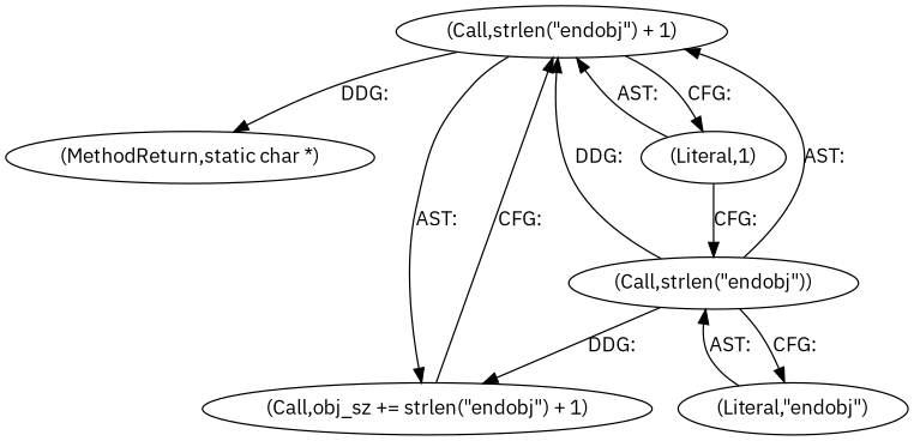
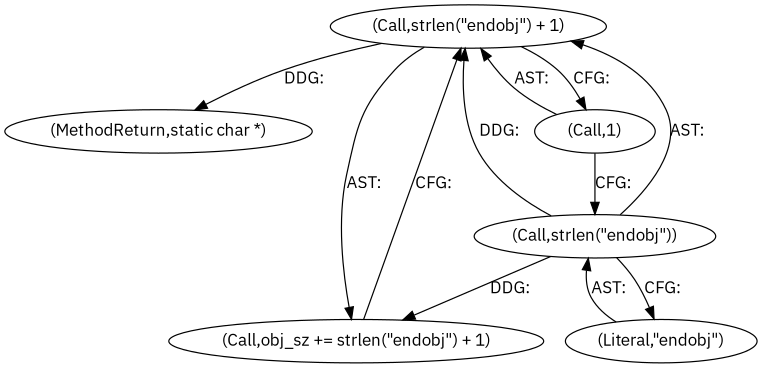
  digraph {
    fontname="IBM Plex Sans"
    node [fontname="IBM Plex Sans"]
    edge [fontname="IBM Plex Sans"]
    n1 [label="(Call,strlen(\"endobj\") + 1)"]
    n2 [label="(MethodReturn,static char *)"]
-   n3 [label="(Literal,1)"]
+   n3 [label="(Call,1)"]
    n4 [label="(Call,obj_sz += strlen(\"endobj\") + 1)"]
    n5 [label="(Call,strlen(\"endobj\"))"]
    n6 [label="(Literal,\"endobj\")"]
    n1 -> n2 [label="DDG: "]
    n1 -> n3 [label="CFG: "]
    n1 -> n4 [label="AST: "]
    n3 -> n1 [label="AST: "]
    n3 -> n5 [label="CFG: "]
    n4 -> n1 [label="CFG: "]
    n5 -> n1 [label="AST: "]
    n5 -> n1 [label="DDG: "]
    n5 -> n4 [label="DDG: "]
    n5 -> n6 [label="CFG: "]
    n6 -> n5 [label="AST: "]
  }
